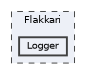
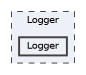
  digraph {
    compound=true
    n1 [color=grey25 fillcolor="#edf0f7" fontname=Helvetica fontsize=10 height=0.2 label=Logger shape=box style="filled,bold" width=0.4]
    subgraph cluster_1 {
      bgcolor="#edf0f7"
      fontname=Helvetica
      fontsize=10
-     label=Flakkari
+     label=Logger
      pencolor=grey25
      style="filled,dashed"
      n1
    }
  }
